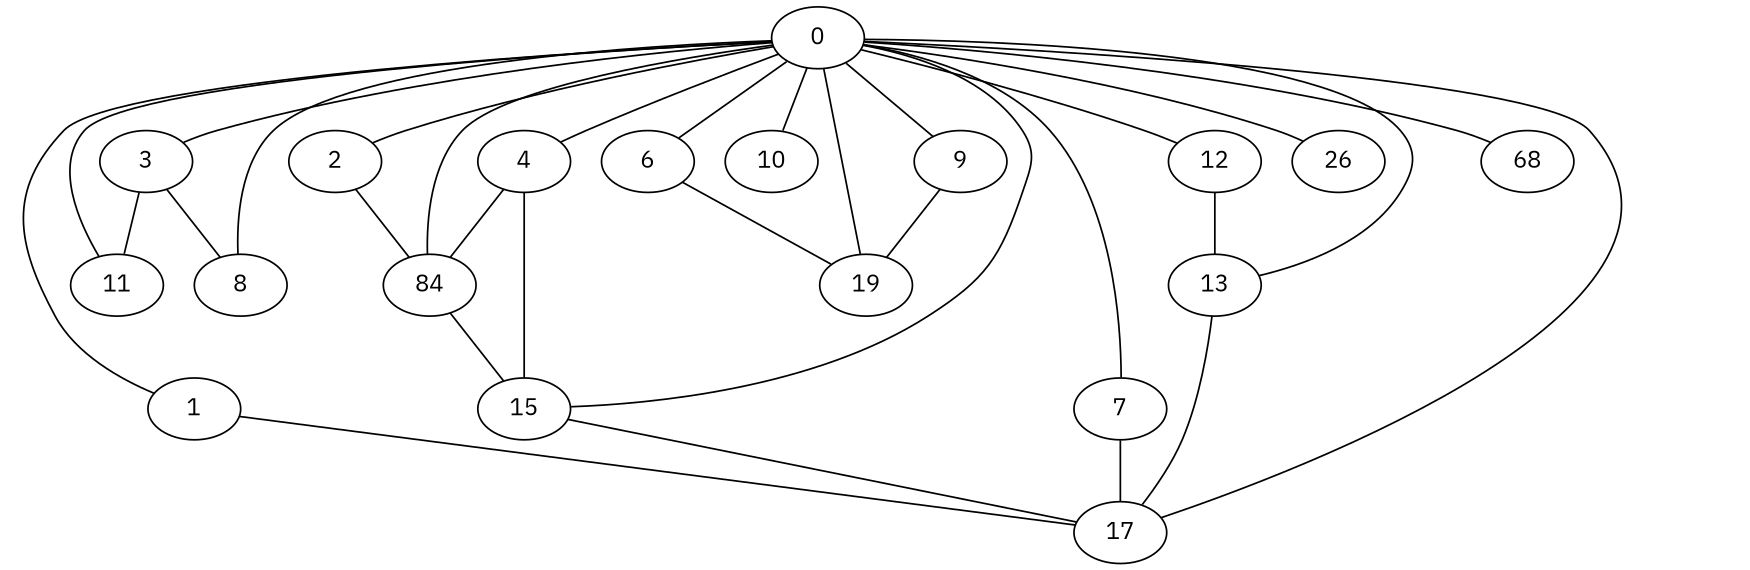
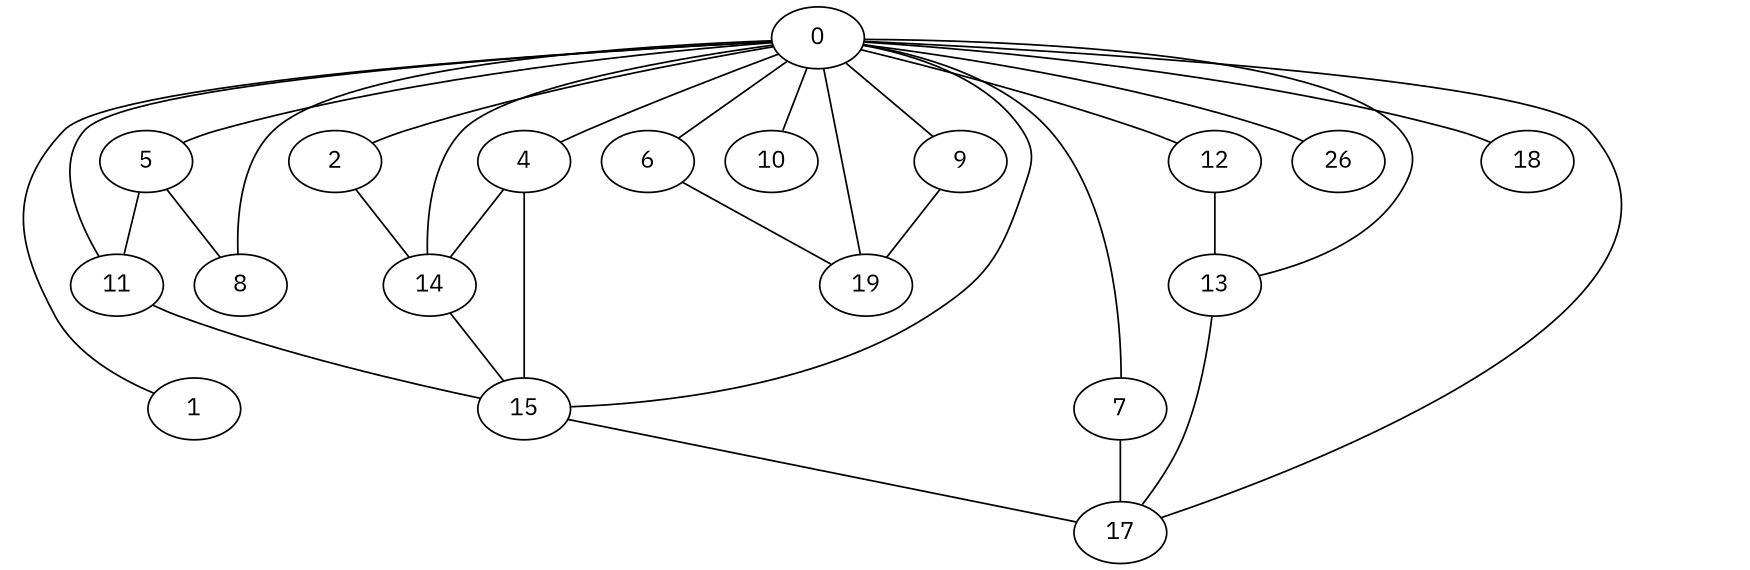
  graph {
    fontname="IBM Plex Sans"
    node [fontname="IBM Plex Sans"]
    edge [fontname="IBM Plex Sans"]
    0
    1
    2
    4
-   5 [label=3]
+   5
    6
    7
    8
    9
    10
    11
    12
    13
-   14 [label=84]
+   14
    15
    n16 [label=26]
    17
-   18 [label=68]
+   18
    19
    0 -- 1
    0 -- 2
    0 -- 4
    0 -- 5
    0 -- 6
    0 -- 7
    0 -- 8
    0 -- 9
    0 -- 10
    0 -- 11
    0 -- 12
    0 -- 13
    0 -- 14
    0 -- 15
    0 -- n16
    0 -- 17
    0 -- 18
    0 -- 19
-   1 -- 17
    2 -- 14
    4 -- 14
    4 -- 15
    5 -- 8
    5 -- 11
    6 -- 19
    7 -- 17
    9 -- 19
+   11 -- 15
    12 -- 13
    13 -- 17
    14 -- 15
    15 -- 17
  }
